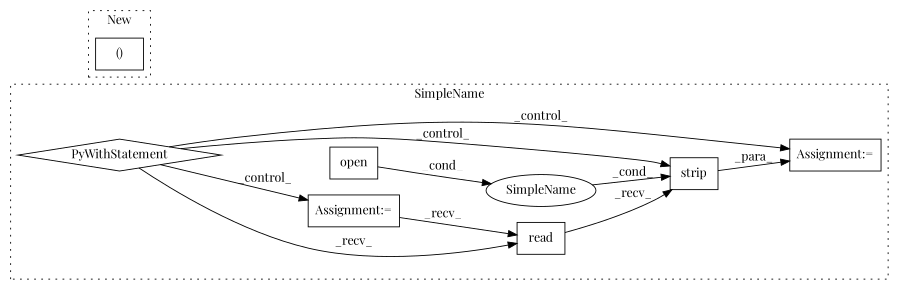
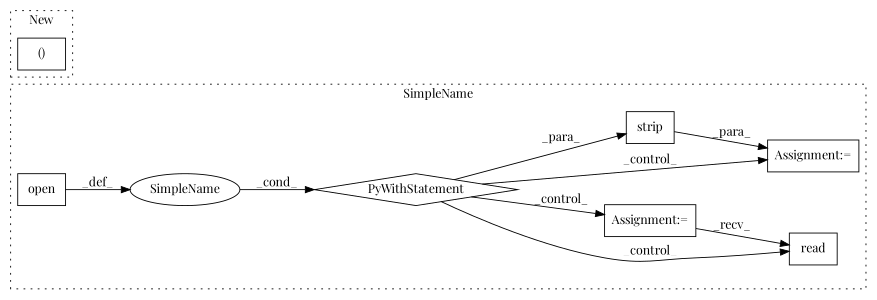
  digraph {
    fontname="Playfair Display"
    rankdir=LR
    node [a=32 fontname="Playfair Display" l=1 shape=box]
    edge [fontname="Playfair Display"]
    n1 [l=6 label=read s=1216]
    n2 [a=7 label="Assignment:=" s=1195]
    n3 [a=7 label="Assignment:=" s=1213]
    n4 [a=42 label=SimpleName shape=ellipse l=""]
    n5 [a=104 l="10,2" label=PyWithStatement s="1139,1180" shape=diamond]
    n6 [l="5,1" label=open s="1149,1179"]
    n7 [l=7 label=strip s=1223]
    n8 [a=106 l=23 label="()" s=1628]
    subgraph cluster_1 {
      label=SimpleName
      style=dotted
      n1
      n2
      n3
      n4
      n5
      n6
      n7
    }
    subgraph cluster_2 {
      label=New
      style=dotted
      n8
    }
-   n1 -> n7 [label=_recv_]
    n2 -> n1 [label=_recv_]
-   n4 -> n7 [label=_cond_]
-   n5 -> n1 [label=_recv_]
+   n4 -> n5 [label=_cond_]
+   n5 -> n1 [label=_control_]
    n5 -> n2 [label=_control_]
    n5 -> n3 [label=_control_]
-   n5 -> n7 [label=_control_]
-   n6 -> n4 [label=_cond_]
+   n5 -> n7 [label=_para_]
+   n6 -> n4 [label=_def_]
    n7 -> n3 [label=_para_]
  }
